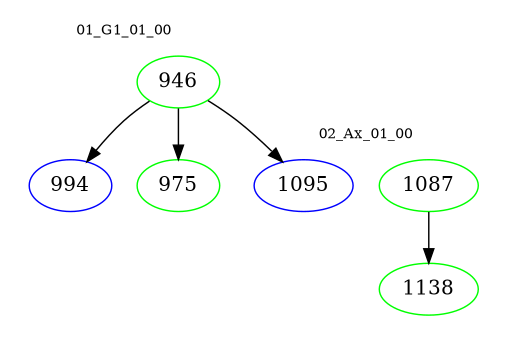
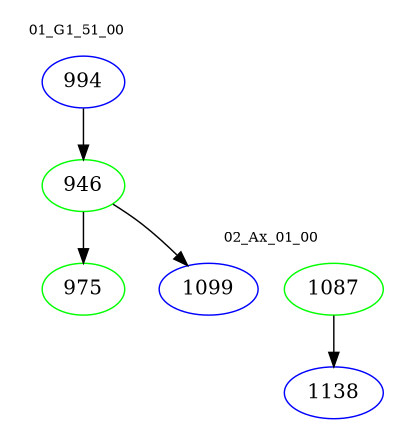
  digraph {
    node [color=green]
    edge [color=black]
    n1 [label=1087]
-   n2 [color=blue label=1095]
-   n3 [label=1138]
+   n2 [color=blue label=1099]
+   n3 [color=blue label=1138]
    n4 [label=946]
    n5 [color=blue label=994]
    n6 [label=975]
    subgraph cluster_1 {
      color=white
      fontsize=10
      label="02_Ax_01_00"
      n1
      n2
      n3
    }
    subgraph cluster_2 {
      color=white
      fontsize=10
-     label="01_G1_01_00"
+     label="01_G1_51_00"
      n4
      n5
      n6
    }
    n1 -> n3
    n4 -> n2
-   n4 -> n5
+   n5 -> n4
    n4 -> n6
  }
